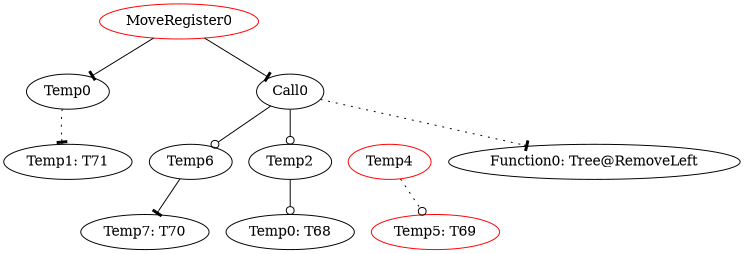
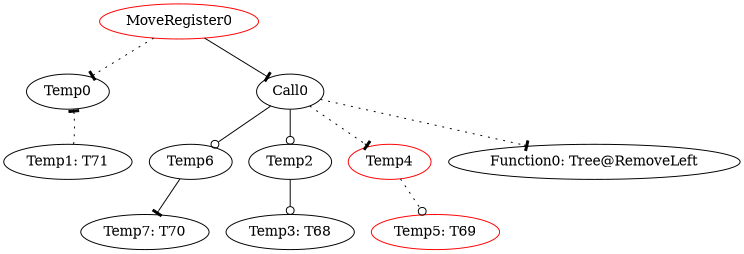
  digraph {
    ordering=out
    node [color=black]
    edge [arrowhead=tee style=solid]
    Temp6
    "Temp7: T70"
    Temp0
    "Temp1: T71"
    Temp2
-   "Temp3: T68" [label="Temp0: T68"]
+   "Temp3: T68"
    MoveRegister0 [color=red]
    Call0
    Temp4 [color=red]
    "Function0: Tree@RemoveLeft"
    "Temp5: T69" [color=red]
    Temp6 -> "Temp7: T70"
-   Temp0 -> "Temp1: T71" [style=dotted]
+   "Temp1: T71" -> Temp0 [style=dotted]
    Temp2 -> "Temp3: T68" [arrowhead=odot]
-   MoveRegister0 -> Temp0
+   MoveRegister0 -> Temp0 [style=dotted]
    MoveRegister0 -> Call0
    Call0 -> Temp6 [arrowhead=odot]
    Call0 -> Temp2 [arrowhead=odot]
+   Call0 -> Temp4 [style=dotted]
    Call0 -> "Function0: Tree@RemoveLeft" [style=dotted]
    Temp4 -> "Temp5: T69" [arrowhead=odot style=dotted]
  }
